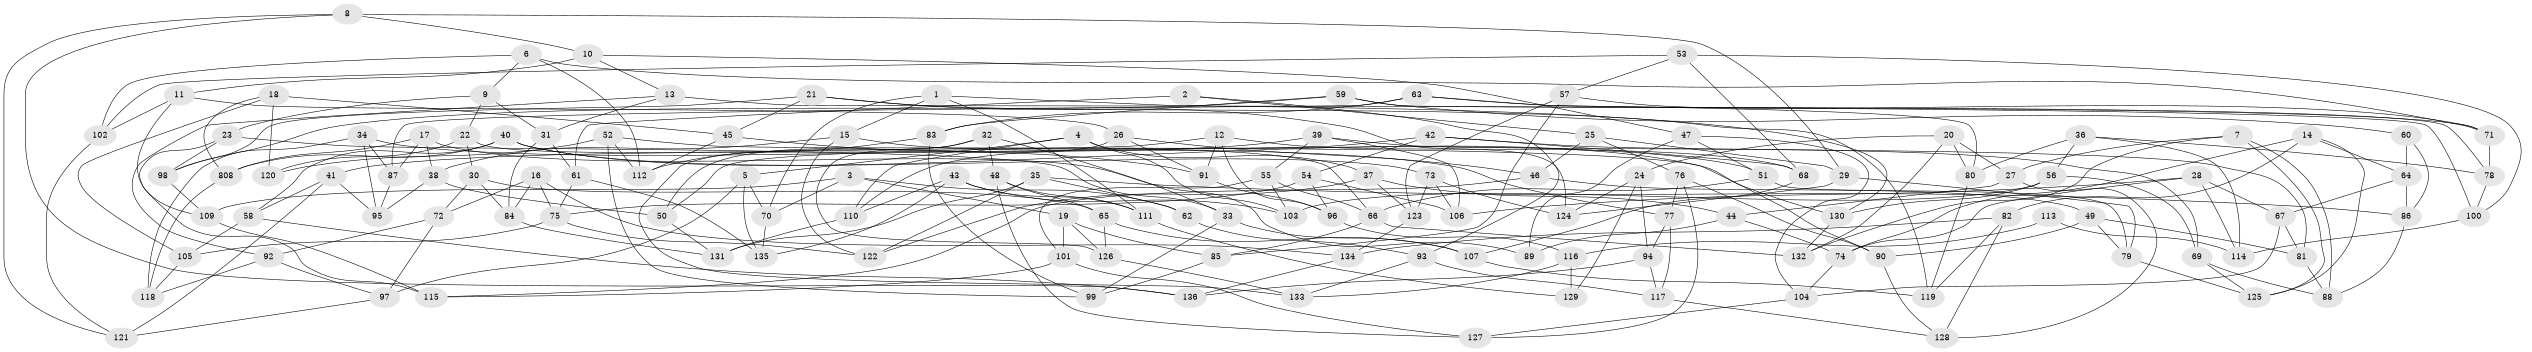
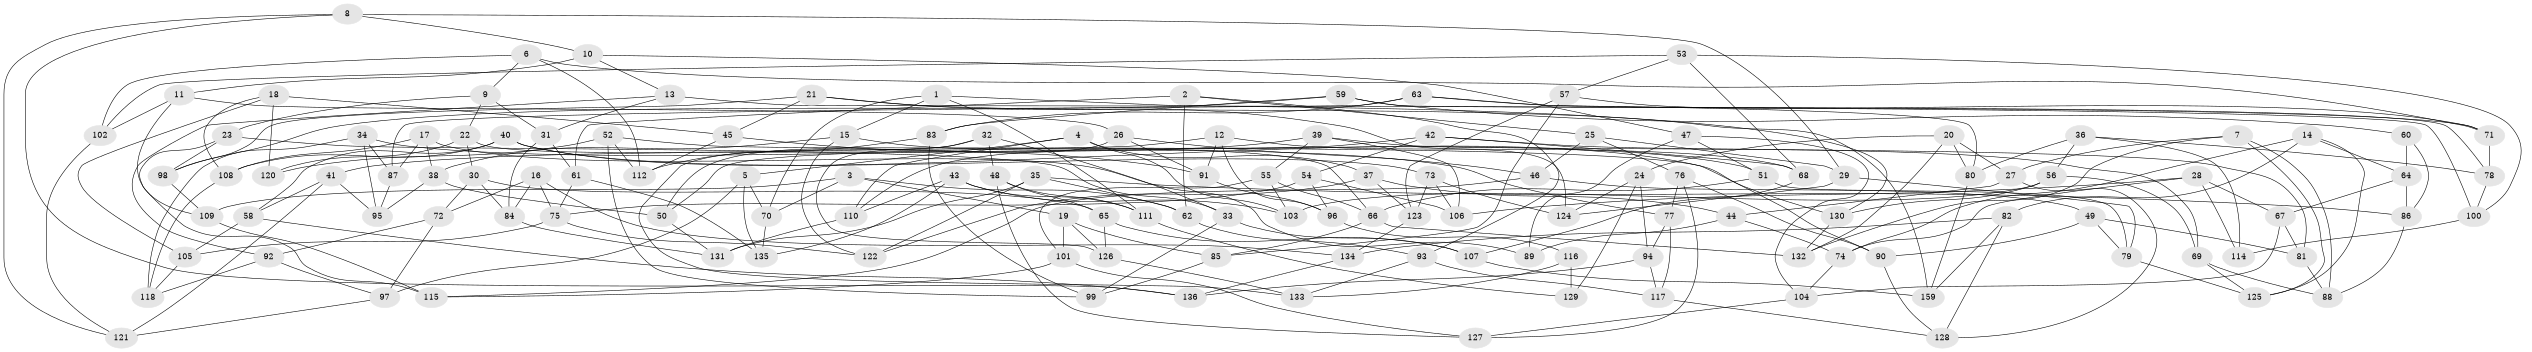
  graph {
    node [color=gray90 style=filled]
    1
    15
    70
    111
    130
    38
    51
    122
    135
    129
    132
    2
    25
    61
    62
    93
    29
    46
    76
    75
    133
    117
    3
    19
    109
    85
    101
    126
    115
    4
    5
    37
    103
    110
    97
    44
    123
    131
    121
    6
    9
    71
    102
    112
    22
    23
    31
    78
    7
    27
    88
    125
    128
    8
    10
    136
    11
    13
    47
    124
    79
    120
    30
    66
    98
    33
    84
    26
    92
    100
    89
    104
    50
    91
    12
    68
    96
    107
    116
    118
    114
    14
    64
    74
    82
    67
    86
    134
-   119
+   119 [label=159]
    95
    16
    72
    105
    17
    87
-   108 [label=808]
+   108
    18
    45
    99
    127
    20
    24
    80
    94
    21
    65
-   113
    49
    77
    90
    28
    106
    81
    32
    48
    34
    35
    36
    56
    69
    39
    41
    55
    58
    40
    73
    42
    54
    43
    52
    53
    57
    59
    60
    83
    63
    1 -- 15
    1 -- 70
    1 -- 111
    1 -- 130
    15 -- 38
    15 -- 51
    15 -- 122
    70 -- 135
    111 -- 129
    130 -- 132
    38 -- 50
    38 -- 95
    51 -- 79
    51 -- 66
    2 -- 25
    2 -- 61
+   2 -- 62
    2 -- 93
    25 -- 29
    25 -- 46
    25 -- 76
    61 -- 135
    61 -- 75
    62 -- 93
    93 -- 133
    93 -- 117
    29 -- 124
    29 -- 79
    46 -- 115
    46 -- 49
    76 -- 127
    76 -- 77
    76 -- 90
    75 -- 122
    75 -- 105
    117 -- 128
    3 -- 70
    3 -- 62
    3 -- 19
    3 -- 109
    19 -- 85
    19 -- 101
    19 -- 126
    109 -- 115
    85 -- 99
    101 -- 115
    101 -- 127
    126 -- 133
    4 -- 5
    4 -- 37
    4 -- 103
    4 -- 110
    5 -- 70
    5 -- 135
    5 -- 97
    37 -- 122
    37 -- 44
    37 -- 123
    110 -- 131
    97 -- 121
    44 -- 89
    44 -- 74
    123 -- 134
    6 -- 9
    6 -- 71
    6 -- 102
    6 -- 112
    9 -- 22
    9 -- 23
    9 -- 31
    71 -- 78
    102 -- 121
    22 -- 120
    22 -- 30
    22 -- 66
    23 -- 115
    23 -- 98
    23 -- 33
    31 -- 61
    31 -- 84
    78 -- 100
    7 -- 132
    7 -- 27
    7 -- 88
    7 -- 125
    27 -- 44
    27 -- 128
    8 -- 29
    8 -- 121
    8 -- 10
    8 -- 136
    10 -- 11
    10 -- 13
    10 -- 47
    11 -- 109
    11 -- 102
    11 -- 26
    13 -- 31
    13 -- 92
    13 -- 100
    47 -- 51
    47 -- 89
    47 -- 104
    79 -- 125
    30 -- 84
    30 -- 72
    30 -- 65
    66 -- 132
    66 -- 85
    98 -- 109
    33 -- 107
    33 -- 99
    84 -- 131
    26 -- 46
    26 -- 50
    26 -- 91
    92 -- 97
    92 -- 118
    100 -- 114
    104 -- 127
    50 -- 131
    91 -- 96
    12 -- 50
    12 -- 91
    12 -- 68
    12 -- 96
    68 -- 107
    96 -- 116
    107 -- 119
    116 -- 129
    116 -- 133
    14 -- 125
    14 -- 64
    14 -- 74
    14 -- 82
    64 -- 67
    64 -- 86
    74 -- 104
    82 -- 128
    82 -- 134
    82 -- 119
    67 -- 104
    67 -- 81
    86 -- 88
    134 -- 136
    16 -- 75
    16 -- 84
    16 -- 134
    16 -- 72
    72 -- 97
    72 -- 92
    105 -- 118
    17 -- 38
    17 -- 89
    17 -- 87
    17 -- 108
    87 -- 95
    108 -- 118
    18 -- 120
    18 -- 105
    18 -- 108
    18 -- 45
    45 -- 112
    45 -- 91
    20 -- 132
    20 -- 27
    20 -- 24
    20 -- 80
    24 -- 129
    24 -- 124
    24 -- 94
    80 -- 119
    94 -- 117
    94 -- 136
    21 -- 124
    21 -- 98
    21 -- 119
    21 -- 45
    65 -- 126
    65 -- 107
-   113 -- 116
-   113 -- 114
    49 -- 79
    49 -- 90
    49 -- 81
    77 -- 117
    77 -- 94
    90 -- 128
    28 -- 114
    28 -- 74
    28 -- 67
    28 -- 106
    81 -- 88
    32 -- 133
    32 -- 126
    32 -- 33
    32 -- 48
    48 -- 111
    48 -- 127
    48 -- 65
    34 -- 118
    34 -- 95
    34 -- 87
    34 -- 77
    35 -- 122
    35 -- 62
    35 -- 131
    35 -- 86
    36 -- 78
    36 -- 114
    36 -- 80
    36 -- 56
    56 -- 130
    56 -- 103
    56 -- 69
    69 -- 88
    69 -- 125
    39 -- 106
    39 -- 81
    39 -- 41
    39 -- 55
    41 -- 121
    41 -- 95
    41 -- 58
    55 -- 101
    55 -- 103
    55 -- 66
    58 -- 136
    58 -- 105
    40 -- 130
    40 -- 108
    40 -- 58
    40 -- 73
    73 -- 123
    73 -- 124
    73 -- 106
    42 -- 110
    42 -- 68
    42 -- 69
    42 -- 54
    54 -- 75
    54 -- 96
    54 -- 106
    43 -- 111
    43 -- 135
    43 -- 103
    43 -- 110
    52 -- 112
    52 -- 120
    52 -- 99
    52 -- 90
    53 -- 102
    53 -- 100
    53 -- 68
    53 -- 57
    57 -- 85
    57 -- 123
    57 -- 71
    59 -- 78
    59 -- 98
    59 -- 60
    59 -- 83
    60 -- 64
    60 -- 86
    83 -- 112
    83 -- 99
    63 -- 71
    63 -- 87
    63 -- 80
    63 -- 83
  }
